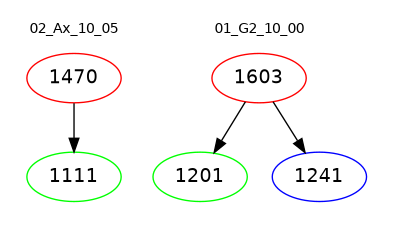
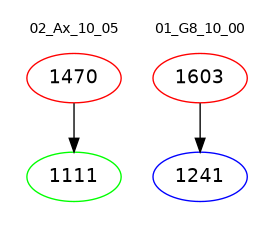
  digraph {
    fontname="DejaVu Sans"
    node [color=red fontname="DejaVu Sans"]
    edge [color=black fontname="DejaVu Sans"]
    n1 [label=1470]
    n2 [color=green label=1111]
    n3 [label=1603]
-   n4 [color=green label=1201]
    n5 [color=blue label=1241]
    subgraph cluster_1 {
      color=white
      fontsize=10
      label="02_Ax_10_05"
      n1
      n2
    }
    subgraph cluster_2 {
      color=white
      fontsize=10
-     label="01_G2_10_00"
+     label="01_G8_10_00"
      n3
-     n4
      n5
    }
    n1 -> n2
-   n3 -> n4
    n3 -> n5
  }
